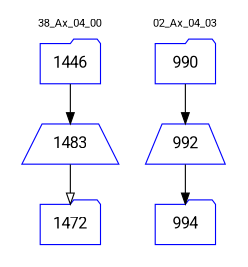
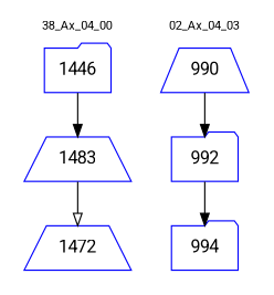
  digraph {
    fontname=Roboto
    node [color=blue fontname=Roboto shape=folder]
    edge [arrowhead=normal color=black fontname=Roboto]
    n1 [label=1446]
    n2 [label=1483 shape=trapezium]
-   n3 [label=1472]
-   n4 [label=990]
-   n5 [label=992 shape=trapezium]
+   n3 [label=1472 shape=trapezium]
+   n4 [label=990 shape=trapezium]
+   n5 [label=992]
    n6 [label=994]
    subgraph cluster_1 {
      color=white
      fontsize=10
      label="38_Ax_04_00"
      n1
      n2
      n3
    }
    subgraph cluster_2 {
      color=white
      fontsize=10
      label="02_Ax_04_03"
      n4
      n5
      n6
    }
    n1 -> n2
    n2 -> n3 [arrowhead=onormal]
    n4 -> n5
    n5 -> n6
  }
